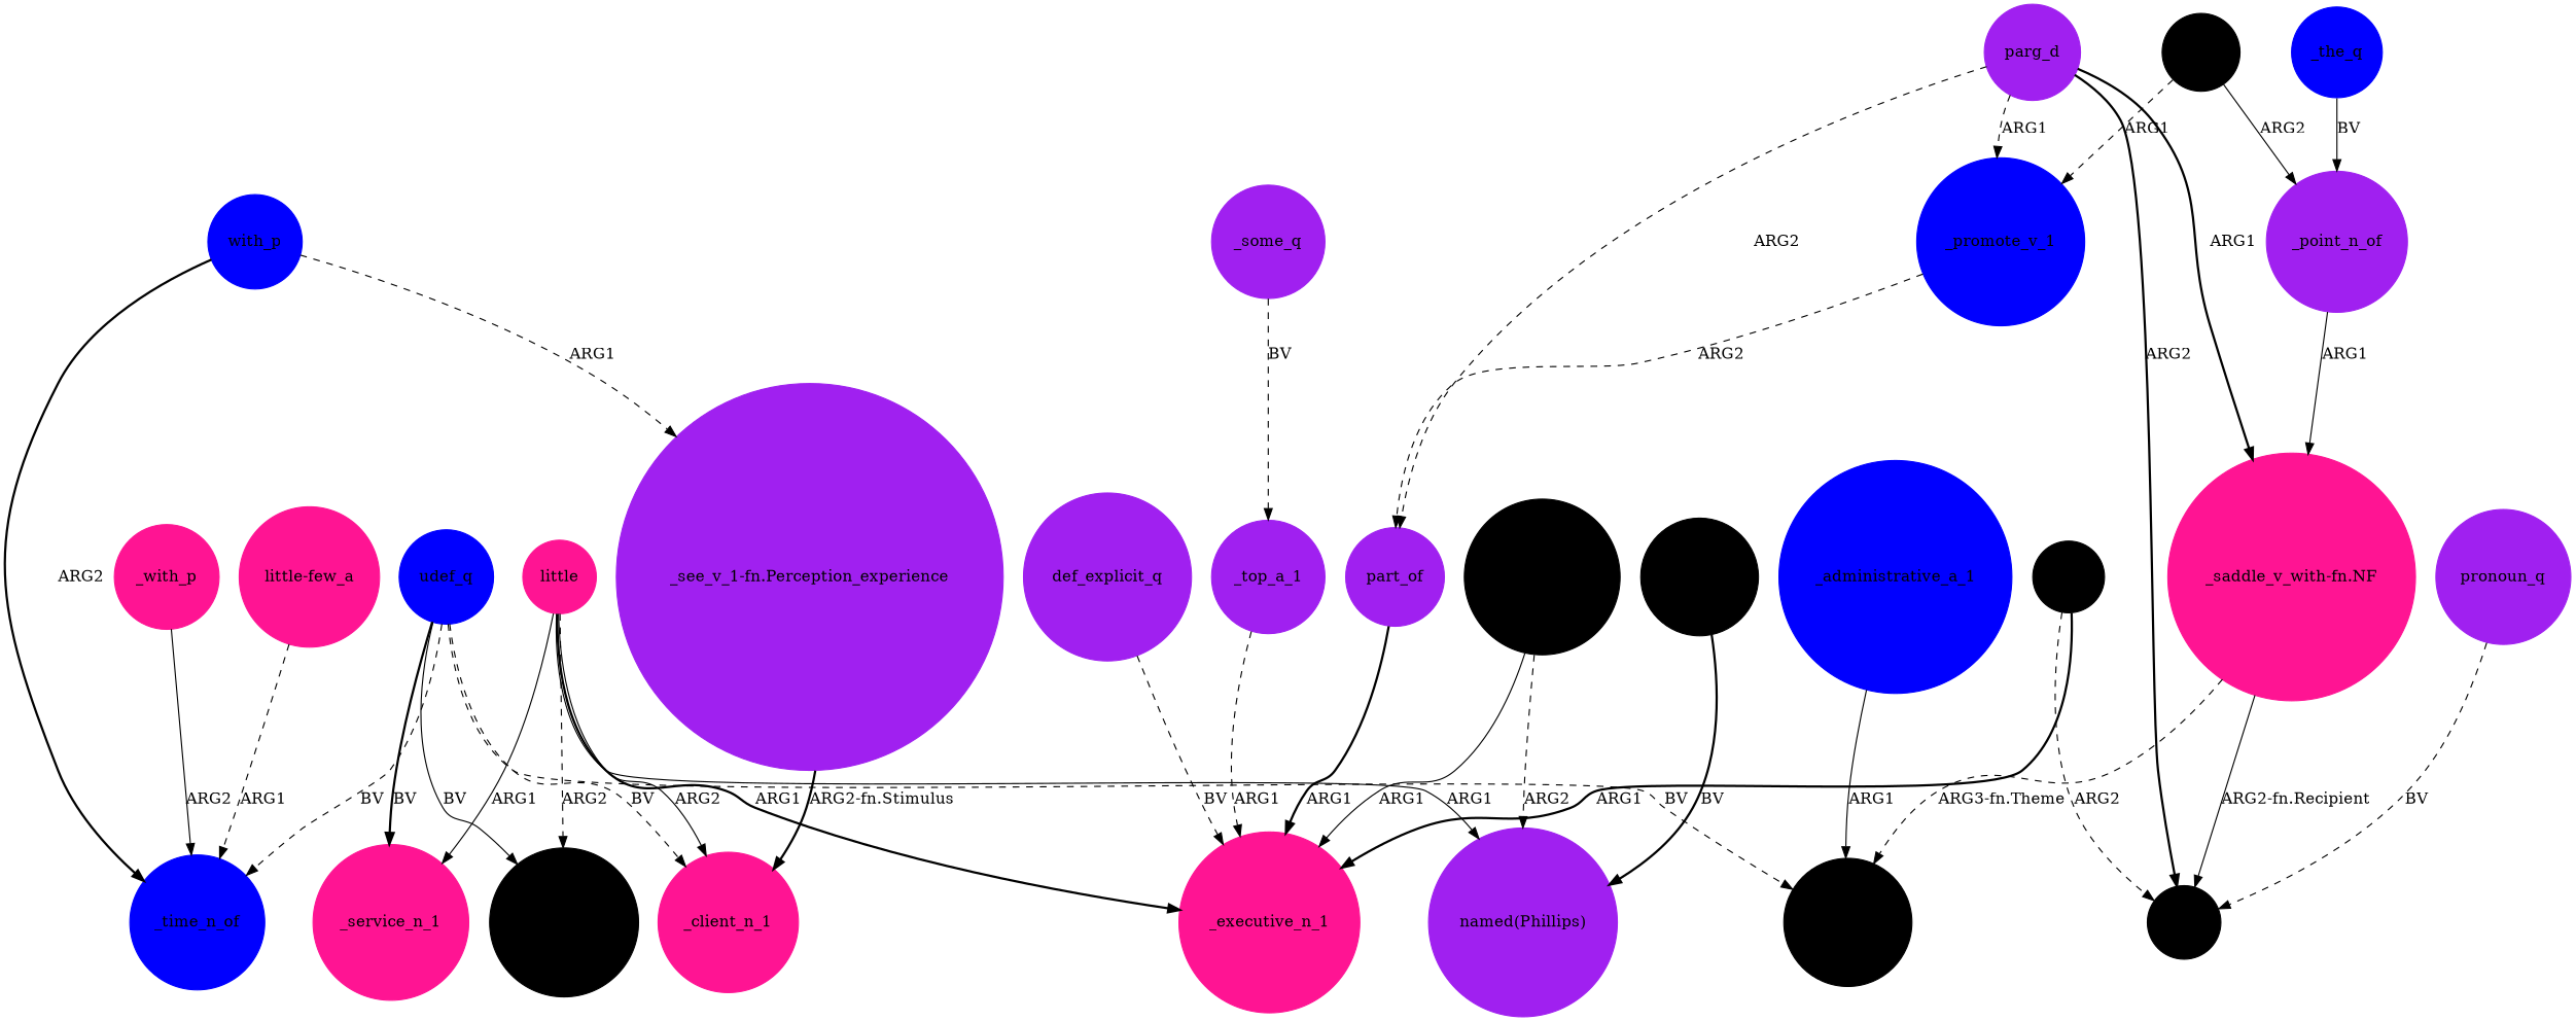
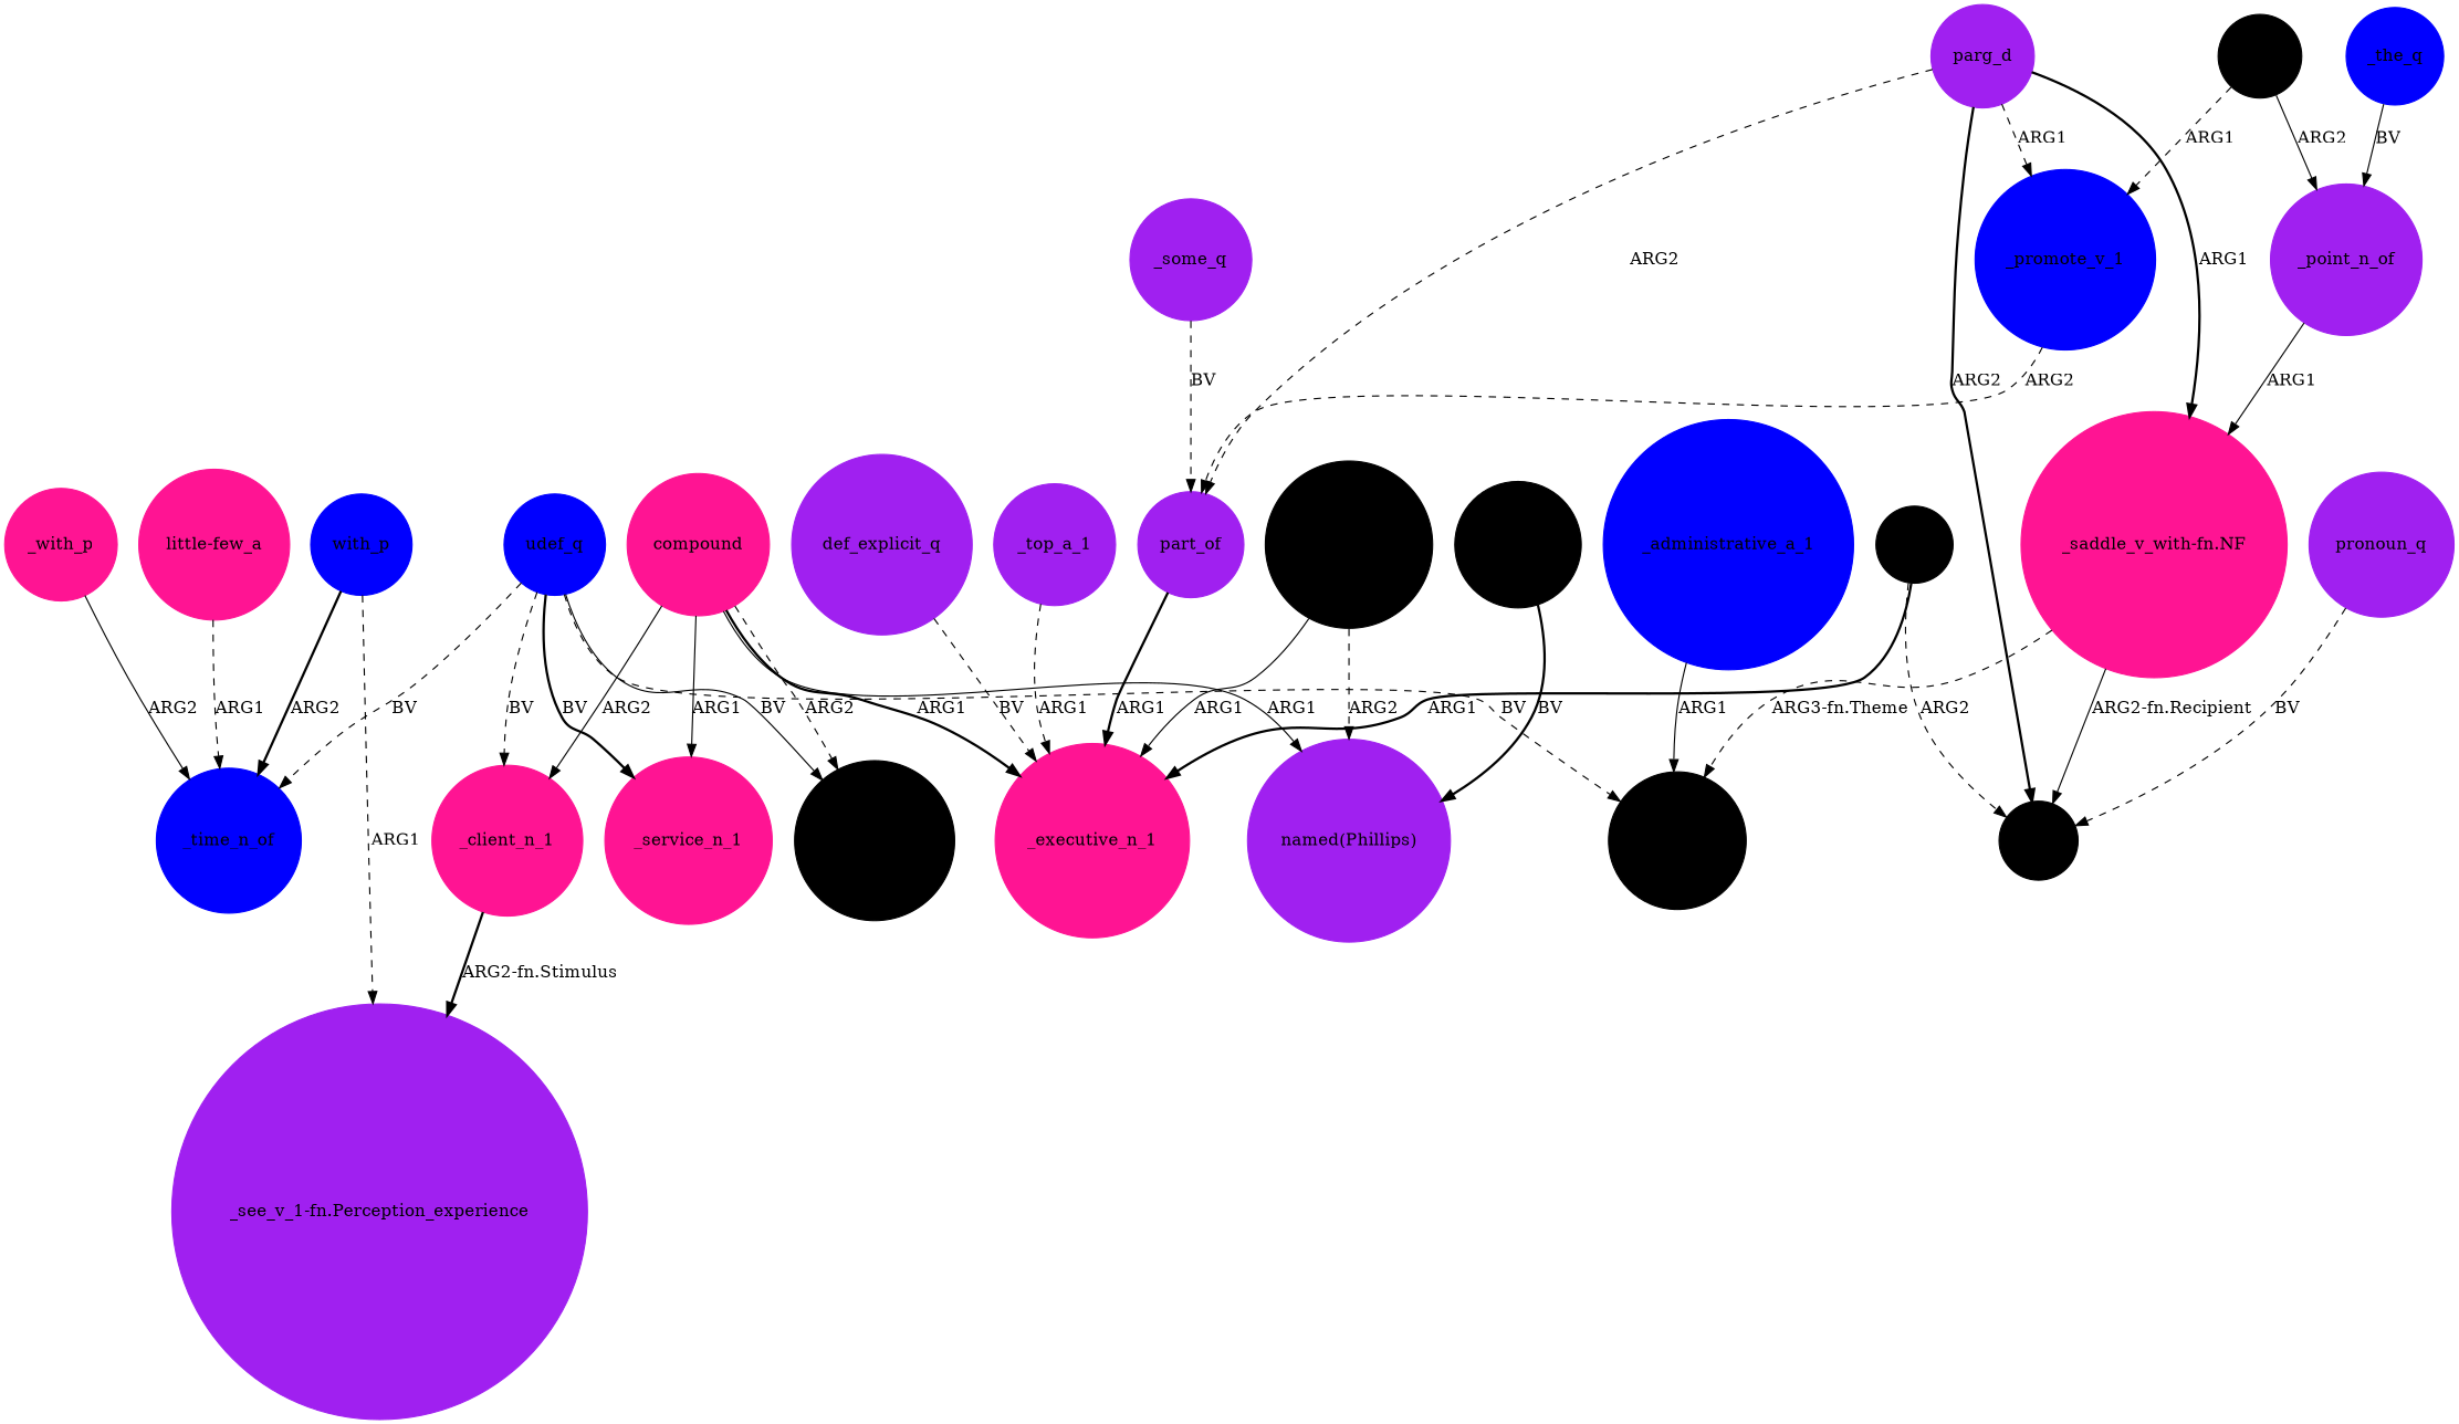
  digraph {
    node [color=purple shape=circle style=filled]
    edge [style=dashed]
    _with_p [color=deeppink]
    _time_n_of [color=blue]
    "_saddle_v_with-fn.NF" [color=deeppink]
    pron [color=black]
    _duty_n_1 [color=black]
    _executive_n_1 [color=deeppink]
    _top_a_1
    poss [color=black]
-   compound [color=deeppink label=little]
+   compound [color=deeppink]
    _client_n_1 [color=deeppink]
    _mister_n_1 [color=black]
    "named(Phillips)"
    _service_n_1 [color=deeppink]
    _include_v_1 [color=black]
    _to_p [color=black]
    _promote_v_1 [color=blue]
    _point_n_of
    part_of
    udef_q [color=blue]
    def_explicit_q
    "_see_v_1-fn.Perception_experience"
    parg_d
    _some_q
    pronoun_q
    with_p [color=blue]
    _the_q [color=blue]
    _administrative_a_1 [color=blue]
    proper_q [color=black]
    "little-few_a" [color=deeppink]
    _with_p -> _time_n_of [label=ARG2 style=solid]
    "_saddle_v_with-fn.NF" -> pron [label="ARG2-fn.Recipient" style=solid]
    "_saddle_v_with-fn.NF" -> _duty_n_1 [label="ARG3-fn.Theme"]
    _top_a_1 -> _executive_n_1 [label=ARG1]
    poss -> pron [label=ARG2]
    poss -> _executive_n_1 [label=ARG1 style=bold]
    compound -> _executive_n_1 [label=ARG1 style=bold]
    compound -> _client_n_1 [label=ARG2 style=solid]
    compound -> _mister_n_1 [label=ARG2]
    compound -> "named(Phillips)" [label=ARG1 style=solid]
    compound -> _service_n_1 [label=ARG1 style=solid]
    _include_v_1 -> _executive_n_1 [label=ARG1 style=solid]
    _include_v_1 -> "named(Phillips)" [label=ARG2]
    _to_p -> _promote_v_1 [label=ARG1]
    _to_p -> _point_n_of [label=ARG2 style=solid]
    _promote_v_1 -> part_of [label=ARG2]
    _point_n_of -> "_saddle_v_with-fn.NF" [label=ARG1 style=solid]
    part_of -> _executive_n_1 [label=ARG1 style=bold]
    udef_q -> _time_n_of [label=BV]
    udef_q -> _duty_n_1 [label=BV]
    udef_q -> _client_n_1 [label=BV]
    udef_q -> _mister_n_1 [label=BV style=solid]
    udef_q -> _service_n_1 [label=BV style=bold]
    def_explicit_q -> _executive_n_1 [label=BV]
-   "_see_v_1-fn.Perception_experience" -> _client_n_1 [label="ARG2-fn.Stimulus" style=bold]
+   _client_n_1 -> "_see_v_1-fn.Perception_experience" [label="ARG2-fn.Stimulus" style=bold]
    parg_d -> "_saddle_v_with-fn.NF" [label=ARG1 style=bold]
    parg_d -> pron [label=ARG2 style=bold]
    parg_d -> _promote_v_1 [label=ARG1]
    parg_d -> part_of [label=ARG2]
-   _some_q -> _top_a_1 [label=BV]
+   _some_q -> part_of [label=BV]
    pronoun_q -> pron [label=BV]
    with_p -> _time_n_of [label=ARG2 style=bold]
    with_p -> "_see_v_1-fn.Perception_experience" [label=ARG1]
    _the_q -> _point_n_of [label=BV style=solid]
    _administrative_a_1 -> _duty_n_1 [label=ARG1 style=solid]
    proper_q -> "named(Phillips)" [label=BV style=bold]
    "little-few_a" -> _time_n_of [label=ARG1]
  }
